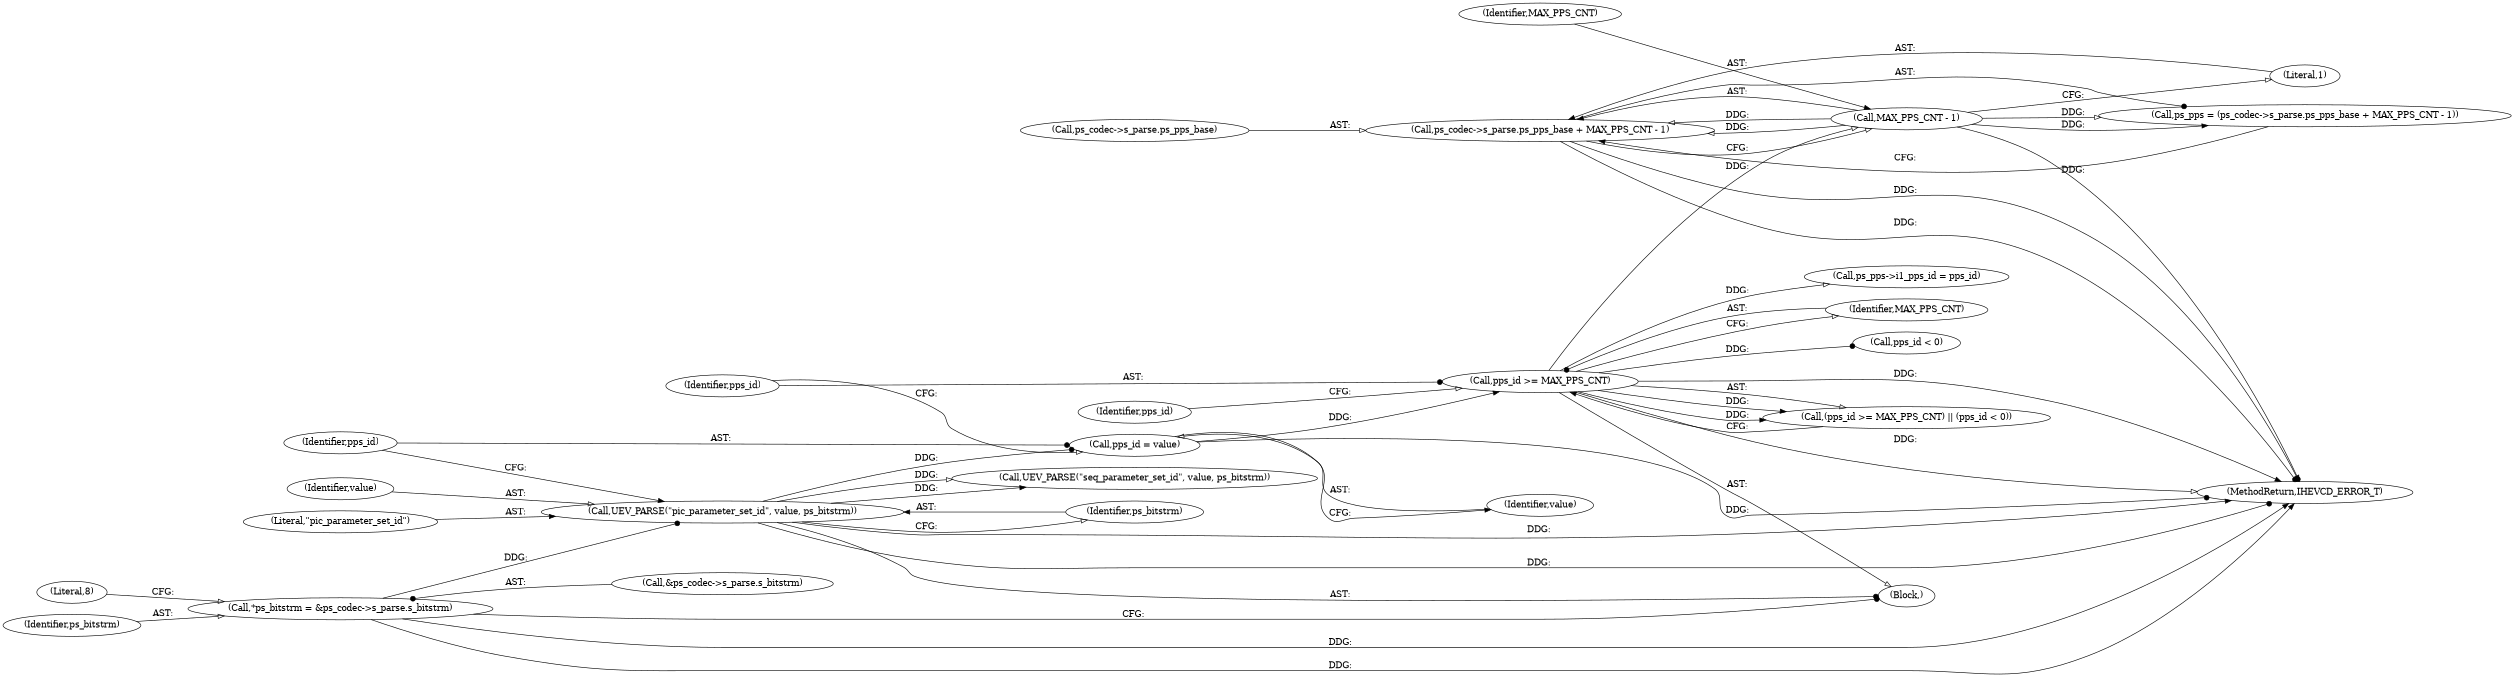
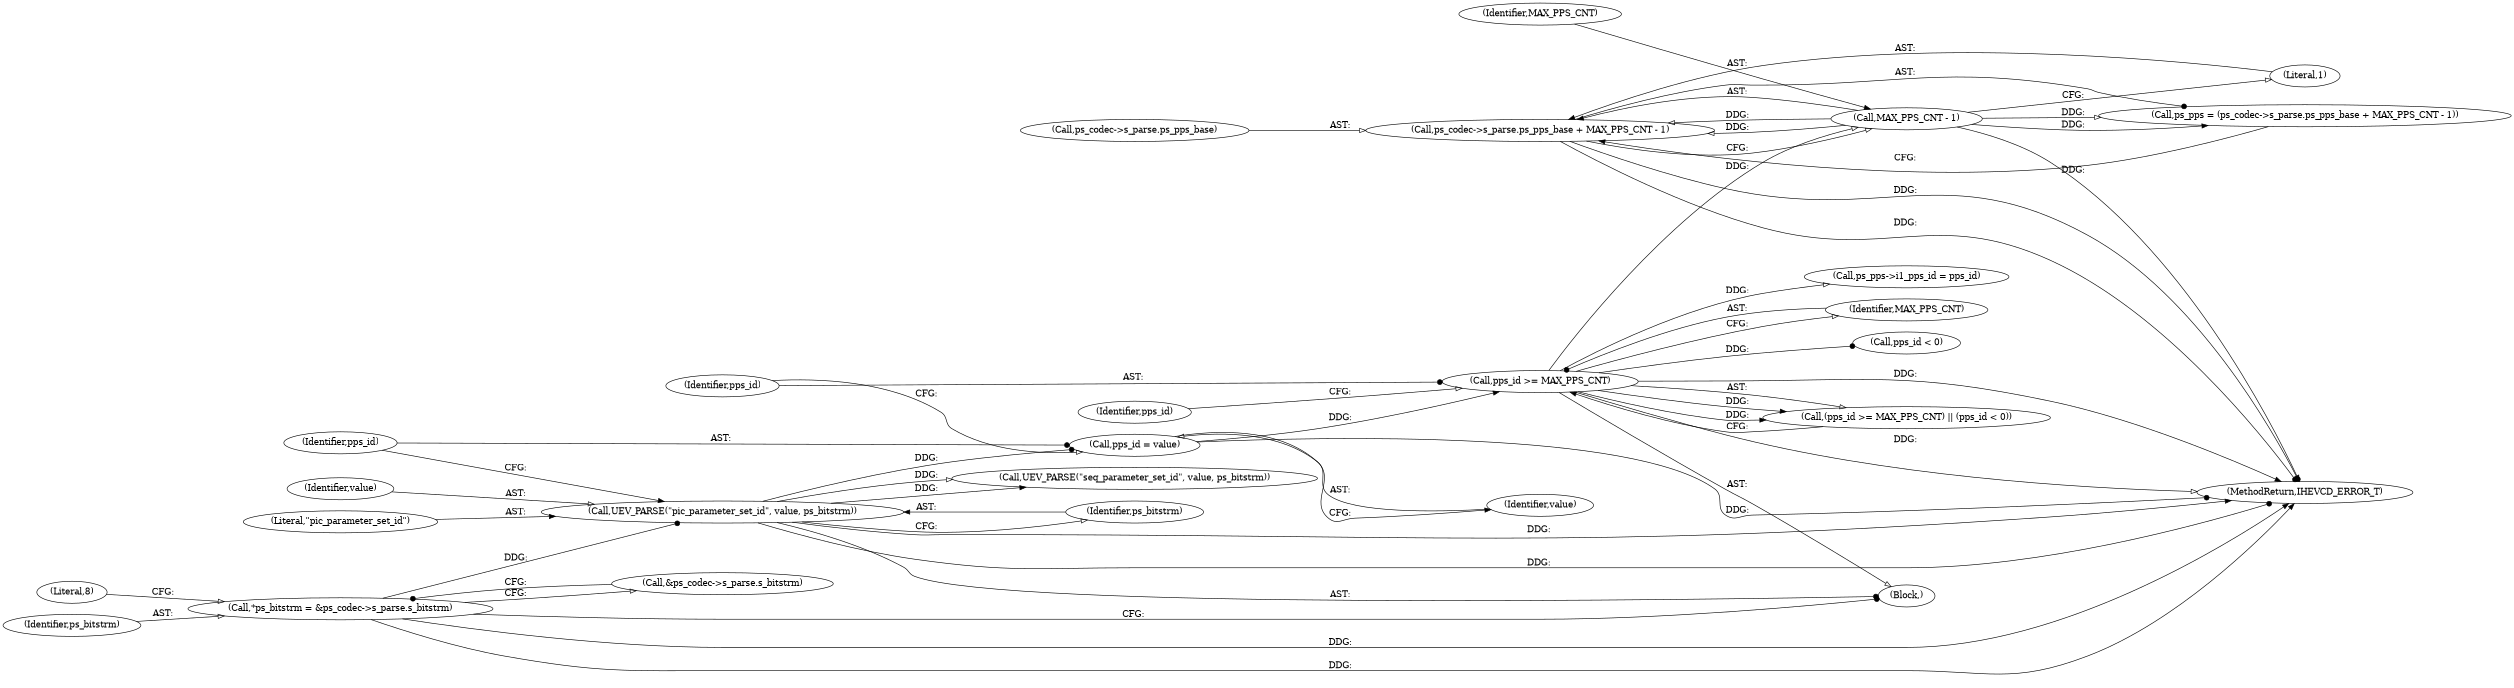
  digraph {
    rankdir=LR
    edge [arrowhead=onormal]
    n1 [label="(Call,ps_codec->s_parse.ps_pps_base + MAX_PPS_CNT - 1)"]
    n2 [label="(Call,MAX_PPS_CNT - 1)"]
    n3 [label="(MethodReturn,IHEVCD_ERROR_T)"]
    n4 [label="(Call,ps_pps = (ps_codec->s_parse.ps_pps_base + MAX_PPS_CNT - 1))"]
    n5 [label="(Literal,1)"]
    n6 [label="(Call,pps_id >= MAX_PPS_CNT)"]
    n7 [label="(Identifier,MAX_PPS_CNT)"]
    n8 [label="(Call,pps_id < 0)"]
    n9 [label="(Call,(pps_id >= MAX_PPS_CNT) || (pps_id < 0))"]
    n10 [label="(Call,ps_pps->i1_pps_id = pps_id)"]
    n11 [label="(Block,)"]
    n12 [label="(Call,pps_id = value)"]
    n13 [label="(Identifier,value)"]
    n14 [label="(Call,UEV_PARSE(\"pic_parameter_set_id\", value, ps_bitstrm))"]
    n15 [label="(Call,UEV_PARSE(\"seq_parameter_set_id\", value, ps_bitstrm))"]
    n16 [label="(Identifier,ps_bitstrm)"]
    n17 [label="(Call,*ps_bitstrm = &ps_codec->s_parse.s_bitstrm)"]
    n18 [label="(Call,&ps_codec->s_parse.s_bitstrm)"]
    n19 [label="(Call,ps_codec->s_parse.ps_pps_base)"]
    n20 [label="(Literal,8)"]
    n21 [label="(Identifier,ps_bitstrm)"]
    n22 [label="(Literal,\"pic_parameter_set_id\")"]
    n23 [label="(Identifier,pps_id)"]
    n24 [label="(Identifier,pps_id)"]
    n25 [label="(Identifier,pps_id)"]
    n26 [label="(Identifier,MAX_PPS_CNT)"]
    n27 [label="(Identifier,value)"]
    n1 -> n2 [label="CFG: "]
    n1 -> n3 [arrowhead=dot label="DDG: "]
    n1 -> n3 [arrowhead=dot label="DDG: "]
    n1 -> n4 [arrowhead=dot label="AST: "]
    n2 -> n1 [arrowhead=normal label="AST: "]
    n2 -> n1 [label="DDG: "]
    n2 -> n1 [label="DDG: "]
    n2 -> n3 [arrowhead=normal label="DDG: "]
    n2 -> n4 [arrowhead=normal label="DDG: "]
    n2 -> n4 [label="DDG: "]
    n2 -> n5 [label="CFG: "]
    n4 -> n1 [arrowhead=normal label="CFG: "]
    n5 -> n1 [arrowhead=normal label="AST: "]
    n6 -> n2 [label="DDG: "]
    n6 -> n3 [label="DDG: "]
    n6 -> n3 [arrowhead=normal label="DDG: "]
    n6 -> n7 [label="CFG: "]
    n6 -> n8 [arrowhead=dot label="DDG: "]
    n6 -> n9 [label="AST: "]
    n6 -> n9 [arrowhead=normal label="DDG: "]
    n6 -> n9 [arrowhead=normal label="DDG: "]
    n6 -> n10 [label="DDG: "]
    n6 -> n11 [label="AST: "]
    n7 -> n6 [arrowhead=dot label="AST: "]
    n9 -> n6 [arrowhead=normal label="CFG: "]
    n12 -> n3 [arrowhead=dot label="DDG: "]
    n12 -> n6 [arrowhead=normal label="DDG: "]
    n12 -> n13 [arrowhead=normal label="CFG: "]
    n13 -> n12 [label="AST: "]
    n14 -> n3 [arrowhead=dot label="DDG: "]
    n14 -> n3 [arrowhead=normal label="DDG: "]
    n14 -> n11 [arrowhead=dot label="AST: "]
    n14 -> n12 [arrowhead=dot label="DDG: "]
    n14 -> n15 [arrowhead=normal label="DDG: "]
    n14 -> n15 [label="DDG: "]
    n14 -> n16 [label="CFG: "]
    n16 -> n14 [arrowhead=normal label="AST: "]
    n17 -> n3 [arrowhead=normal label="DDG: "]
    n17 -> n3 [arrowhead=normal label="DDG: "]
    n17 -> n11 [arrowhead=dot label="CFG: "]
    n17 -> n14 [arrowhead=dot label="DDG: "]
-   n18 -> n17 [arrowhead=dot label="AST: "]
+   n17 -> n18 [label="CFG: "]
+   n18 -> n17 [arrowhead=dot label="CFG: "]
    n19 -> n1 [label="AST: "]
    n20 -> n17 [label="CFG: "]
    n21 -> n17 [label="AST: "]
    n22 -> n14 [arrowhead=normal label="AST: "]
    n23 -> n6 [label="CFG: "]
    n24 -> n12 [arrowhead=dot label="AST: "]
    n24 -> n14 [arrowhead=normal label="CFG: "]
    n25 -> n6 [arrowhead=dot label="AST: "]
    n25 -> n12 [label="CFG: "]
    n26 -> n2 [arrowhead=normal label="AST: "]
    n27 -> n14 [label="AST: "]
  }
